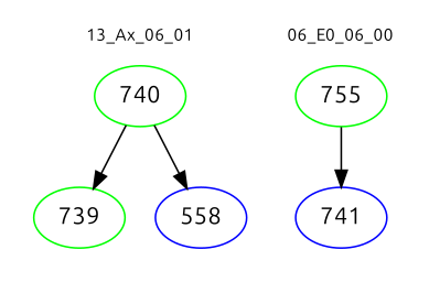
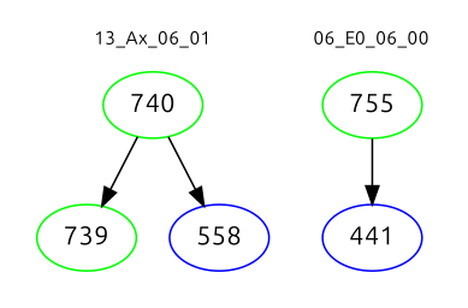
  digraph {
    fontname=Ubuntu
    node [color=green fontname=Ubuntu]
    edge [color=black fontname=Ubuntu]
    n1 [label=740]
    n2 [label=739]
    n3 [color=blue label=558]
    n4 [label=755]
-   n5 [color=blue label=741]
+   n5 [color=blue label=441]
    subgraph cluster_1 {
      color=white
      fontsize=10
      label="13_Ax_06_01"
      n1
      n2
      n3
    }
    subgraph cluster_2 {
      color=white
      fontsize=10
      label="06_E0_06_00"
      n4
      n5
    }
    n1 -> n2
    n1 -> n3
    n4 -> n5
  }
